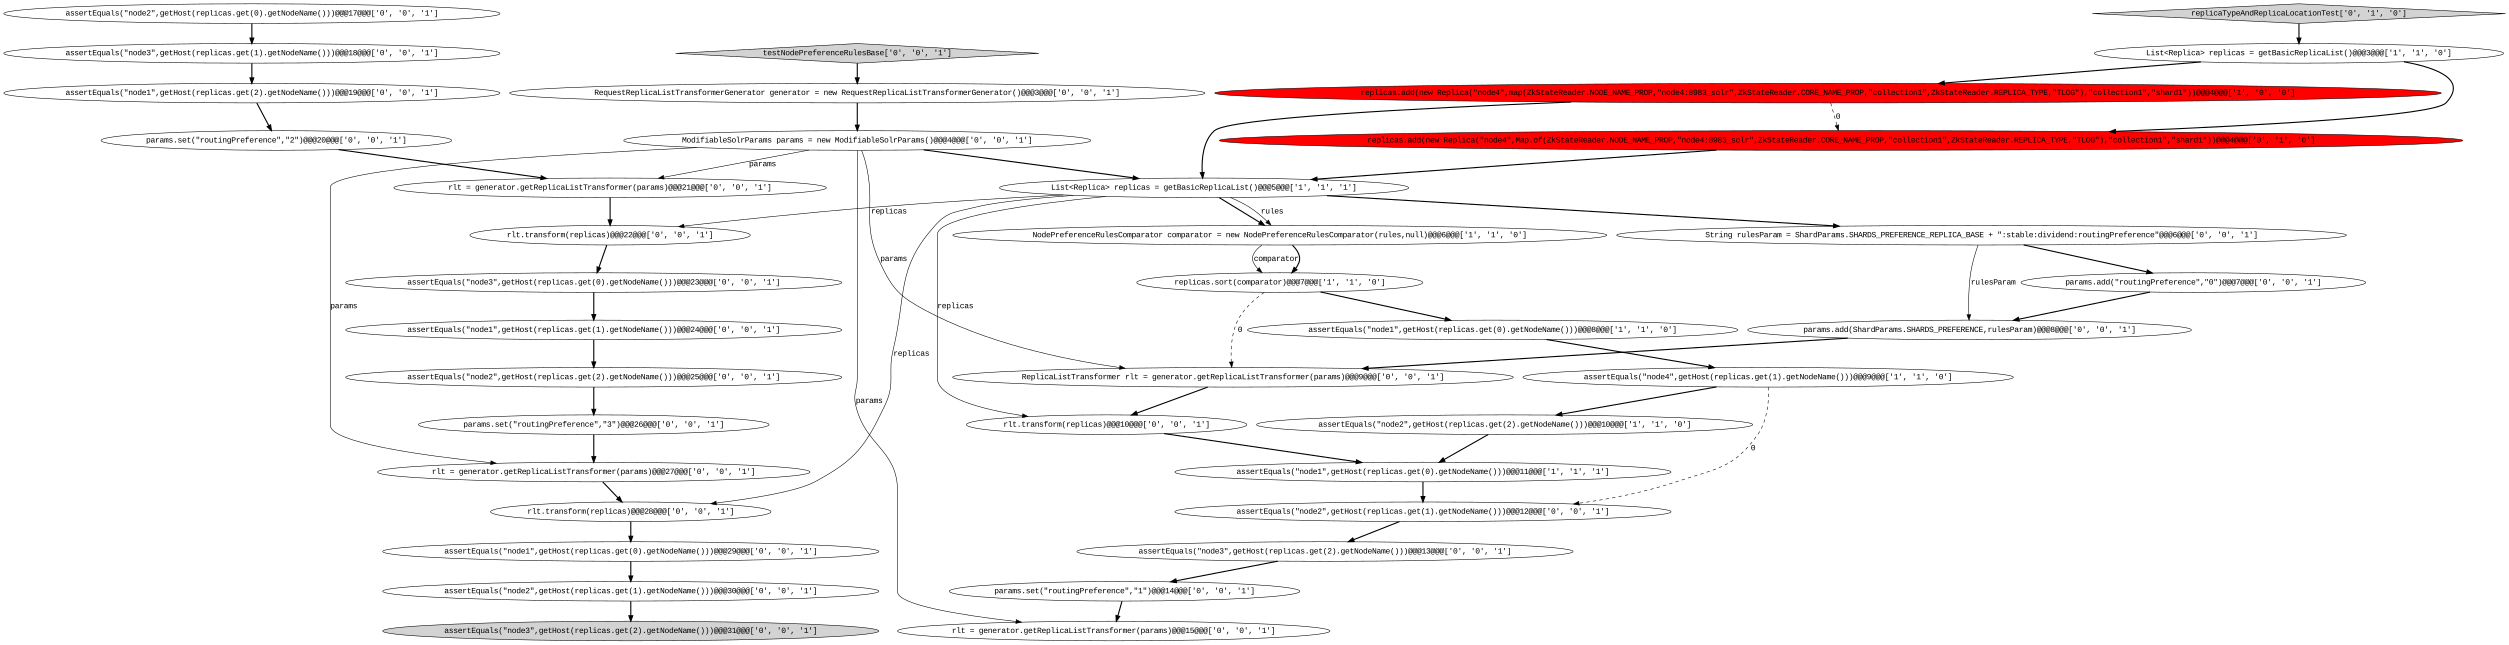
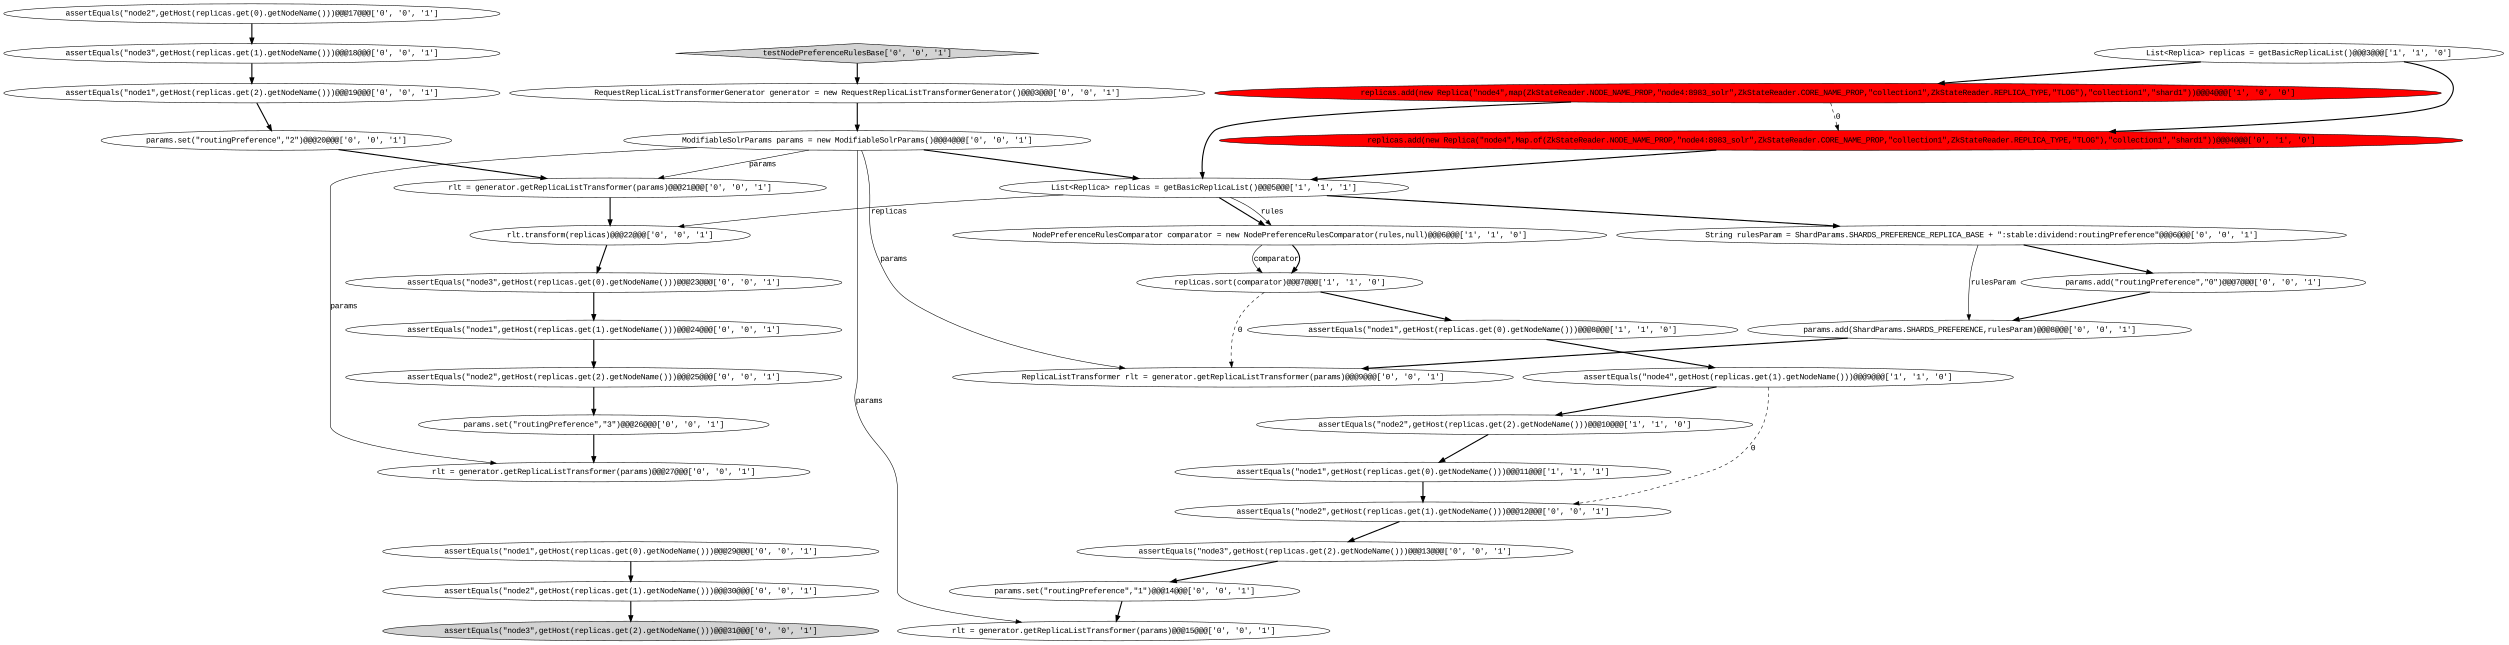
  digraph {
    fontname="Liberation Mono"
    node [fillcolor=white fontname="Liberation Mono" shape=ellipse style=filled]
    edge [fontname="Liberation Mono" style=bold]
    n1 [label="assertEquals(\"node2\",getHost(replicas.get(0).getNodeName()))@@@17@@@['0', '0', '1']"]
    n2 [label="assertEquals(\"node3\",getHost(replicas.get(1).getNodeName()))@@@18@@@['0', '0', '1']"]
    n3 [label="assertEquals(\"node1\",getHost(replicas.get(2).getNodeName()))@@@19@@@['0', '0', '1']"]
    n4 [label="params.set(\"routingPreference\",\"2\")@@@20@@@['0', '0', '1']"]
    n5 [label="rlt = generator.getReplicaListTransformer(params)@@@21@@@['0', '0', '1']"]
    n6 [label="rlt = generator.getReplicaListTransformer(params)@@@27@@@['0', '0', '1']"]
-   n7 [label="rlt.transform(replicas)@@@28@@@['0', '0', '1']"]
    n8 [label="assertEquals(\"node1\",getHost(replicas.get(0).getNodeName()))@@@29@@@['0', '0', '1']"]
    n9 [label="RequestReplicaListTransformerGenerator generator = new RequestReplicaListTransformerGenerator()@@@3@@@['0', '0', '1']"]
    n10 [label="ModifiableSolrParams params = new ModifiableSolrParams()@@@4@@@['0', '0', '1']"]
    n11 [label="rlt = generator.getReplicaListTransformer(params)@@@15@@@['0', '0', '1']"]
    n12 [label="List<Replica> replicas = getBasicReplicaList()@@@5@@@['1', '1', '1']"]
    n13 [label="ReplicaListTransformer rlt = generator.getReplicaListTransformer(params)@@@9@@@['0', '0', '1']"]
    n14 [label="params.set(\"routingPreference\",\"1\")@@@14@@@['0', '0', '1']"]
    n15 [label="assertEquals(\"node2\",getHost(replicas.get(2).getNodeName()))@@@25@@@['0', '0', '1']"]
    n16 [label="params.set(\"routingPreference\",\"3\")@@@26@@@['0', '0', '1']"]
    n17 [fillcolor=red label="replicas.add(new Replica(\"node4\",map(ZkStateReader.NODE_NAME_PROP,\"node4:8983_solr\",ZkStateReader.CORE_NAME_PROP,\"collection1\",ZkStateReader.REPLICA_TYPE,\"TLOG\"),\"collection1\",\"shard1\"))@@@4@@@['1', '0', '0']"]
    n18 [fillcolor=red label="replicas.add(new Replica(\"node4\",Map.of(ZkStateReader.NODE_NAME_PROP,\"node4:8983_solr\",ZkStateReader.CORE_NAME_PROP,\"collection1\",ZkStateReader.REPLICA_TYPE,\"TLOG\"),\"collection1\",\"shard1\"))@@@4@@@['0', '1', '0']"]
-   n19 [label="rlt.transform(replicas)@@@10@@@['0', '0', '1']"]
    n20 [label="NodePreferenceRulesComparator comparator = new NodePreferenceRulesComparator(rules,null)@@@6@@@['1', '1', '0']"]
    n21 [label="rlt.transform(replicas)@@@22@@@['0', '0', '1']"]
    n22 [label="String rulesParam = ShardParams.SHARDS_PREFERENCE_REPLICA_BASE + \":stable:dividend:routingPreference\"@@@6@@@['0', '0', '1']"]
    n23 [label="List<Replica> replicas = getBasicReplicaList()@@@3@@@['1', '1', '0']"]
    n24 [label="assertEquals(\"node2\",getHost(replicas.get(1).getNodeName()))@@@12@@@['0', '0', '1']"]
    n25 [label="assertEquals(\"node3\",getHost(replicas.get(2).getNodeName()))@@@13@@@['0', '0', '1']"]
    n26 [label="params.add(ShardParams.SHARDS_PREFERENCE,rulesParam)@@@8@@@['0', '0', '1']"]
    n27 [label="assertEquals(\"node2\",getHost(replicas.get(1).getNodeName()))@@@30@@@['0', '0', '1']"]
    n28 [fillcolor=lightgray label="assertEquals(\"node3\",getHost(replicas.get(2).getNodeName()))@@@31@@@['0', '0', '1']"]
    n29 [label="assertEquals(\"node1\",getHost(replicas.get(0).getNodeName()))@@@11@@@['1', '1', '1']"]
    n30 [label="assertEquals(\"node1\",getHost(replicas.get(1).getNodeName()))@@@24@@@['0', '0', '1']"]
    n31 [label="replicas.sort(comparator)@@@7@@@['1', '1', '0']"]
    n32 [label="assertEquals(\"node1\",getHost(replicas.get(0).getNodeName()))@@@8@@@['1', '1', '0']"]
    n33 [fillcolor=lightgray label="testNodePreferenceRulesBase['0', '0', '1']" shape=diamond]
    n34 [label="assertEquals(\"node4\",getHost(replicas.get(1).getNodeName()))@@@9@@@['1', '1', '0']"]
    n35 [label="assertEquals(\"node2\",getHost(replicas.get(2).getNodeName()))@@@10@@@['1', '1', '0']"]
    n36 [label="params.add(\"routingPreference\",\"0\")@@@7@@@['0', '0', '1']"]
    n37 [label="assertEquals(\"node3\",getHost(replicas.get(0).getNodeName()))@@@23@@@['0', '0', '1']"]
-   n38 [fillcolor=lightgray label="replicaTypeAndReplicaLocationTest['0', '1', '0']" shape=diamond]
    n1 -> n2
    n2 -> n3
    n3 -> n4
    n4 -> n5
    n5 -> n21
-   n6 -> n7
-   n7 -> n8
    n8 -> n27
    n9 -> n10
    n10 -> n5 [label=params style=solid]
    n10 -> n6 [label=params style=solid]
    n10 -> n11 [label=params style=solid]
    n10 -> n12
    n10 -> n13 [label=params style=solid]
-   n12 -> n7 [label=replicas style=solid]
-   n12 -> n19 [label=replicas style=solid]
    n12 -> n20
    n12 -> n20 [label=rules style=solid]
    n12 -> n21 [label=replicas style=solid]
    n12 -> n22
-   n13 -> n19
    n14 -> n11
    n15 -> n16
    n16 -> n6
    n17 -> n12
    n17 -> n18 [label=0 style=dashed]
    n18 -> n12
-   n19 -> n29
    n20 -> n31 [label=comparator style=solid]
    n20 -> n31
    n21 -> n37
    n22 -> n26 [label=rulesParam style=solid]
    n22 -> n36
    n23 -> n17
    n23 -> n18
    n24 -> n25
    n25 -> n14
    n26 -> n13
    n27 -> n28
    n29 -> n24
    n30 -> n15
    n31 -> n13 [label=0 style=dashed]
    n31 -> n32
    n32 -> n34
    n33 -> n9
    n34 -> n24 [label=0 style=dashed]
    n34 -> n35
    n35 -> n29
    n36 -> n26
    n37 -> n30
-   n38 -> n23
  }
